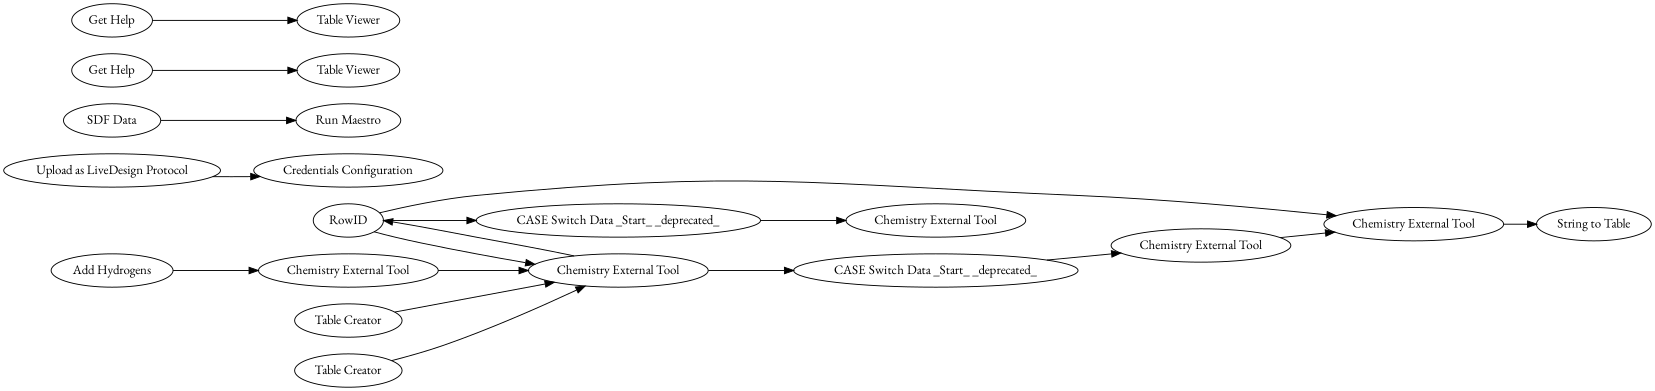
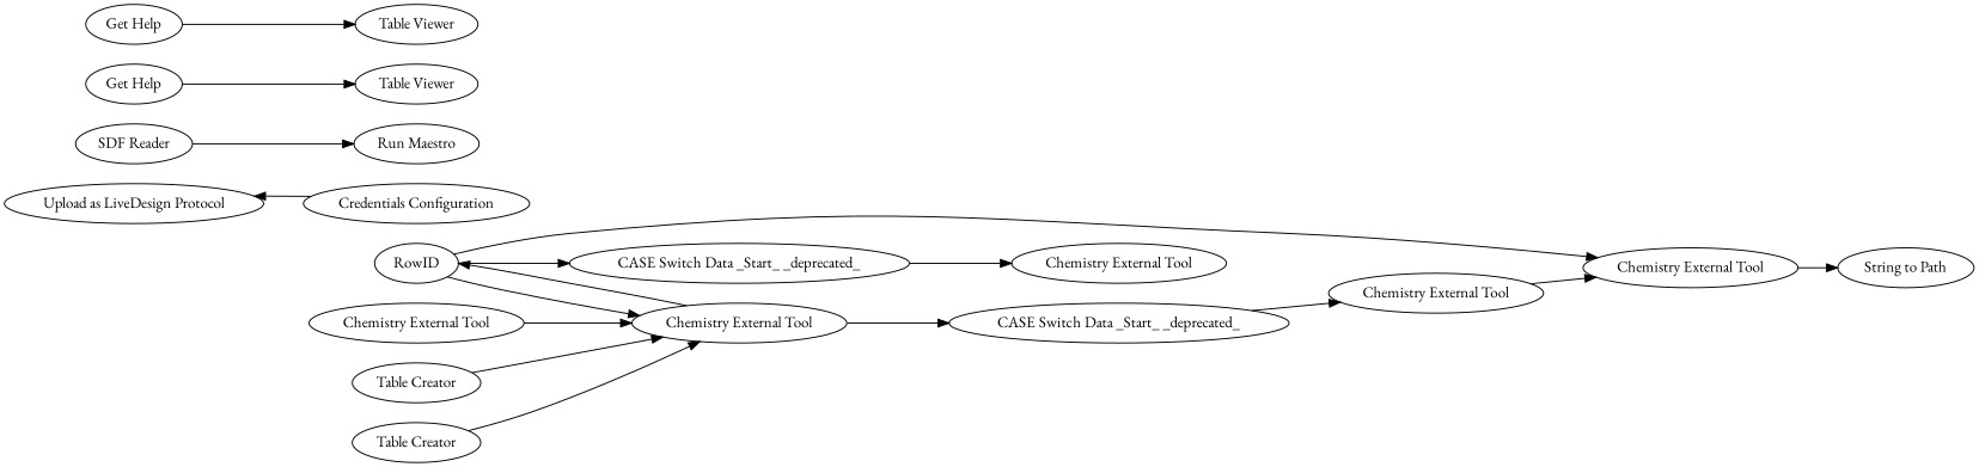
  digraph {
    fontname="EB Garamond"
    rankdir=LR
    node [fontname="EB Garamond"]
    edge [fontname="EB Garamond"]
    n1 [label="Chemistry External Tool"]
    n2 [label="Chemistry External Tool"]
-   n3 [label="String to Table"]
+   n3 [label="String to Path"]
    n4 [label="CASE Switch Data _Start_ _deprecated_"]
    n5 [label="Upload as LiveDesign Protocol"]
    n6 [label=RowID]
    n7 [label="Chemistry External Tool"]
    n8 [label="CASE Switch Data _Start_ _deprecated_"]
    n9 [label="Chemistry External Tool"]
-   n10 [label="SDF Data"]
+   n10 [label="SDF Reader"]
    n11 [label="Run Maestro"]
-   n12 [label="Add Hydrogens"]
    n13 [label="Chemistry External Tool"]
    n14 [label="Get Help"]
    n15 [label="Table Viewer"]
    n16 [label="Credentials Configuration"]
    n17 [label="Table Creator"]
    n18 [label="Table Creator"]
    n19 [label="Get Help"]
    n20 [label="Table Viewer"]
    n1 -> n2
    n2 -> n3
    n4 -> n1
    n6 -> n2
    n6 -> n7
    n6 -> n8
    n7 -> n4
    n7 -> n6
    n8 -> n9
    n10 -> n11
-   n12 -> n13
    n13 -> n7
    n14 -> n15
-   n5 -> n16
+   n16 -> n5
    n17 -> n7
    n18 -> n7
    n19 -> n20
  }
